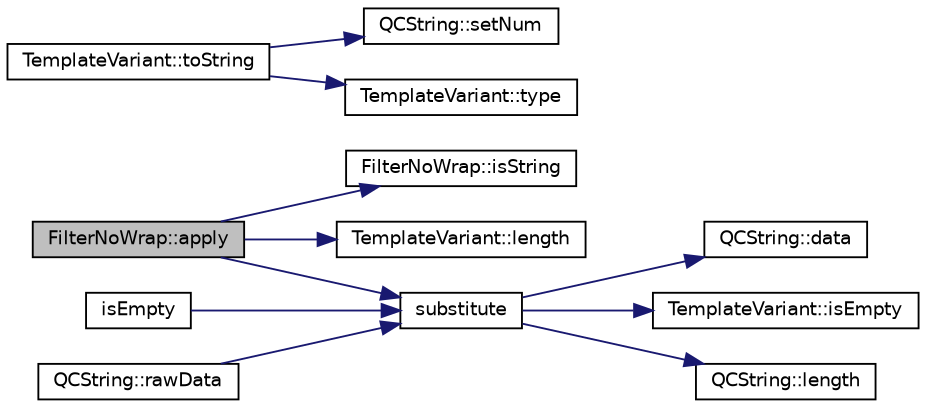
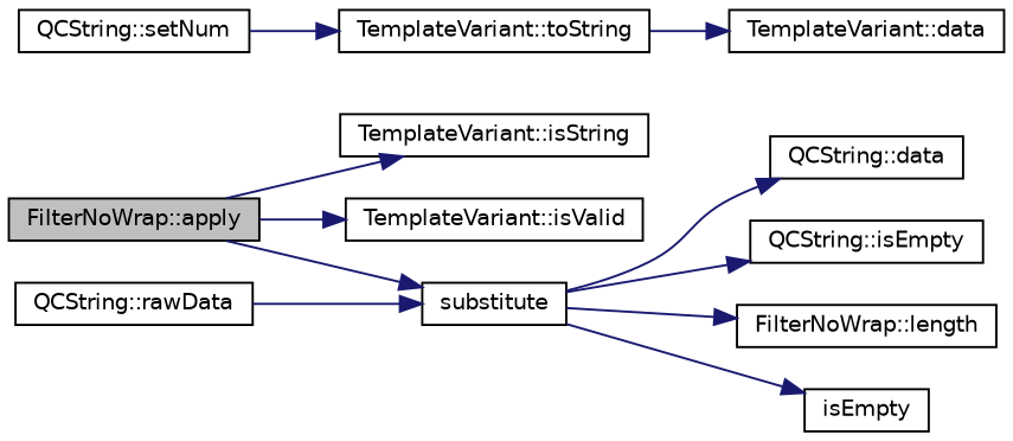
  digraph {
    rankdir=LR
    node [color=black fillcolor=white fontname=Helvetica fontsize=10 shape=record style=filled]
    edge [color=midnightblue fontname=Helvetica fontsize=10 labelfontname=Helvetica labelfontsize=10 style=solid]
    n1 [fillcolor=grey75 fontcolor=black height=0.2 label="FilterNoWrap::apply" width=0.4]
-   n2 [height=0.2 label="FilterNoWrap::isString" width=0.4]
-   n3 [height=0.2 label="TemplateVariant::length" width=0.4]
+   n2 [height=0.2 label="TemplateVariant::isString" width=0.4]
+   n3 [height=0.2 label="TemplateVariant::isValid" width=0.4]
    n4 [height=0.2 label=substitute width=0.4]
    n5 [height=0.2 label="QCString::data" width=0.4]
-   n6 [height=0.2 label="TemplateVariant::isEmpty" width=0.4]
-   n7 [height=0.2 label="QCString::length" width=0.4]
+   n6 [height=0.2 label="QCString::isEmpty" width=0.4]
+   n7 [height=0.2 label="FilterNoWrap::length" width=0.4]
    n8 [height=0.2 label=isEmpty width=0.4]
    n9 [height=0.2 label="TemplateVariant::toString" width=0.4]
    n10 [height=0.2 label="QCString::setNum" width=0.4]
-   n11 [height=0.2 label="TemplateVariant::type" width=0.4]
+   n11 [height=0.2 label="TemplateVariant::data" width=0.4]
    n12 [height=0.2 label="QCString::rawData" width=0.4]
    n1 -> n2
    n1 -> n3
    n1 -> n4
    n4 -> n5
    n4 -> n6
    n4 -> n7
-   n8 -> n4
-   n9 -> n10
+   n4 -> n8
+   n10 -> n9
    n9 -> n11
    n12 -> n4
  }
